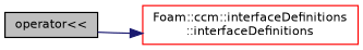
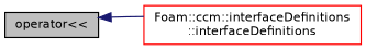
  digraph {
    rankdir=LR
    node [fontname=Helvetica fontsize=10 shape=record]
    n1 [color=black fillcolor=grey75 fontcolor=black height=0.2 label="operator\<\<" style=filled width=0.4]
    n2 [color=red height=0.2 label="Foam::ccm::interfaceDefinitions\l::interfaceDefinitions" width=0.4]
-   n1 -> n2 [color=midnightblue fontname=Helvetica fontsize=10 labelfontname=Helvetica labelfontsize=10 style=solid]
+   n2 -> n1 [color=midnightblue fontname=Helvetica fontsize=10 labelfontname=Helvetica labelfontsize=10 style=solid]
  }
